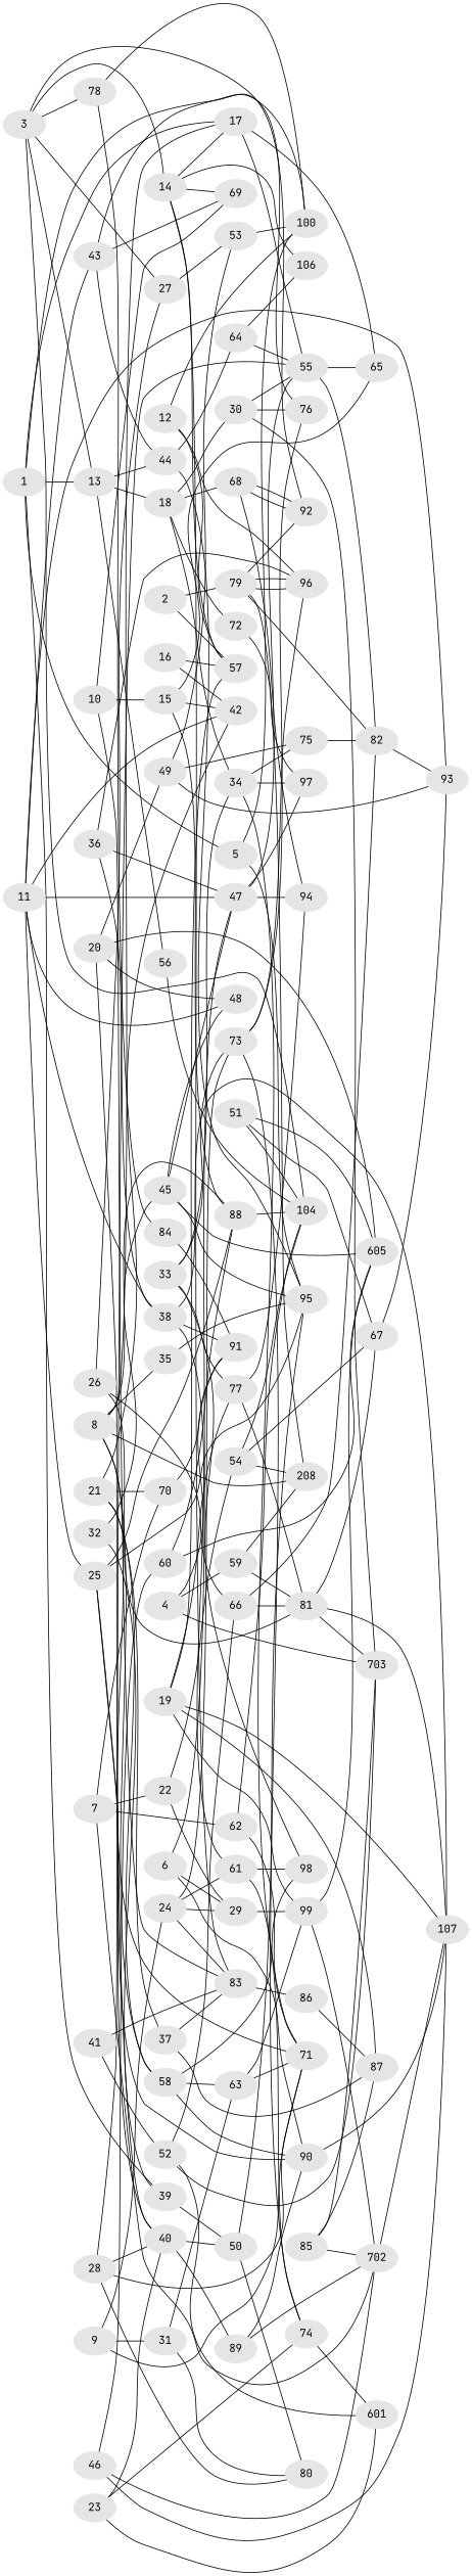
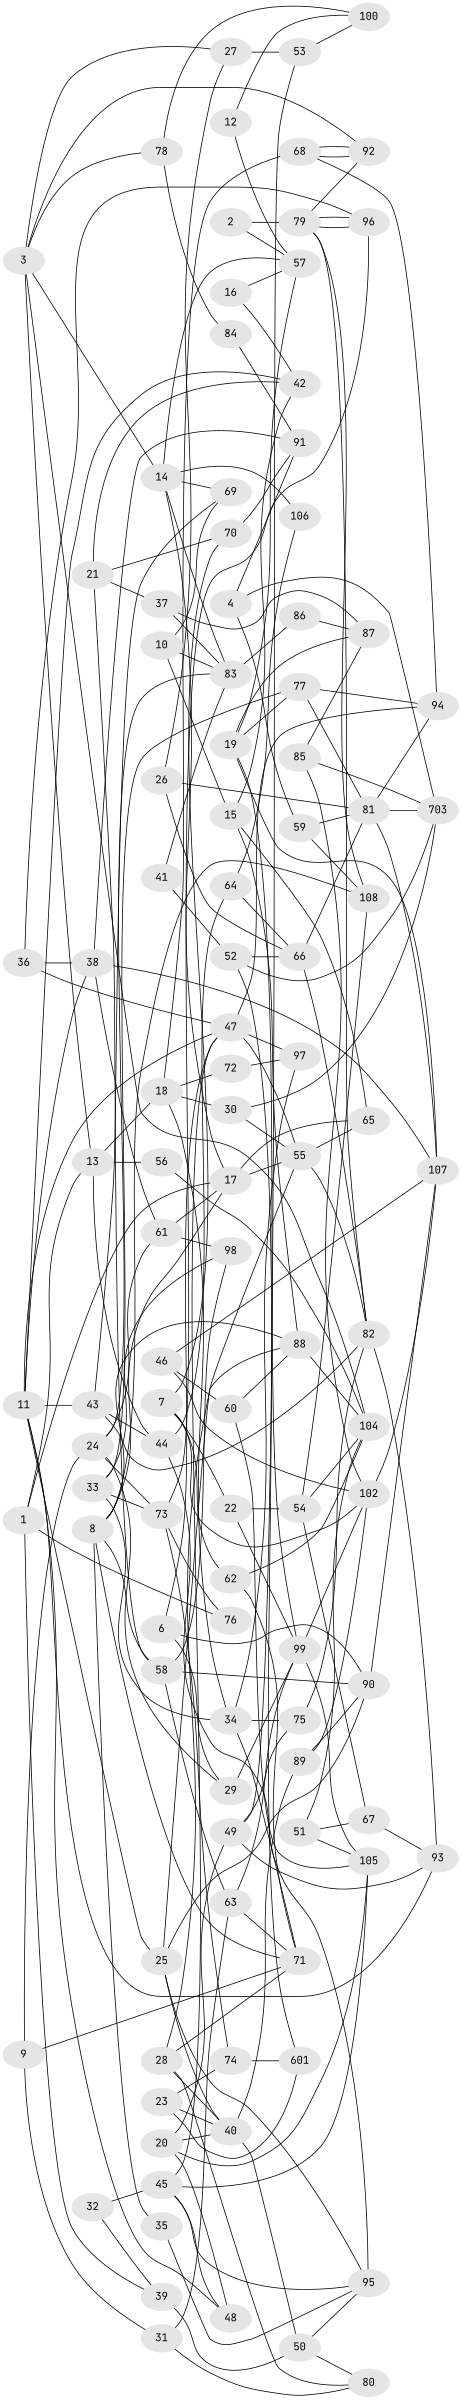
  graph {
    fontname="JetBrains Mono"
    rankdir=LR
    node [color=gray90 fontname="JetBrains Mono" style=filled]
    edge [fontname="JetBrains Mono"]
    1
-   5
    13
    17
    39
    76
    95
    100
    18
    44
    56
    65
    55
    50
    2
    57
    79
    92
-   108 [label=208]
+   108
    96
    82
    3
    14
    27
    78
    104
    69
    83
    106
    53
    84
    4
    59
    91
    n35 [label=703]
    81
    6
    29
    47
    90
    99
    97
    94
    107
    7
    22
    62
    70
-   102 [label=702]
+   102
    54
    71
    8
    35
    58
    88
    63
    98
    9
    24
    31
    61
    73
    80
    10
    15
    42
    86
    11
    25
    38
    43
    48
    93
    40
    12
    30
    34
    68
    72
    64
    16
    75
    19
    77
    87
-   105 [label=605]
+   105
    20
    49
    89
    21
    37
    67
    23
    74
    n95 [label=601]
    26
    66
    28
    32
    45
    33
    36
    41
    52
    46
    60
    51
    85
-   1 -- 5
    1 -- 13
    1 -- 17
    1 -- 39
    1 -- 76
-   5 -- 95
-   5 -- 100
    13 -- 18
    13 -- 44
    13 -- 56
    17 -- 65
    17 -- 55
    39 -- 50
    18 -- 30
    18 -- 34
    18 -- 68
    18 -- 72
    44 -- 95
    44 -- 64
    56 -- 104
    55 -- 65
    55 -- 82
    50 -- 95
    50 -- 80
    2 -- 57
    2 -- 79
    79 -- 92
    79 -- 108
    79 -- 96
    79 -- 96
    79 -- 82
    82 -- 93
    3 -- 13
    3 -- 92
    3 -- 14
    3 -- 27
    3 -- 78
    3 -- 104
    14 -- 17
    14 -- 57
    14 -- 69
    14 -- 83
    14 -- 106
    27 -- 53
    78 -- 100
    78 -- 84
    83 -- 86
    53 -- 100
    84 -- 91
    4 -- 59
    4 -- 91
    4 -- n35
    59 -- 108
    59 -- 81
    81 -- n35
-   81 -- 67
+   81 -- 94
    81 -- 107
    6 -- 29
    6 -- 47
    6 -- 90
    29 -- 99
    47 -- 55
    47 -- 97
    47 -- 94
    90 -- 107
    99 -- 102
    99 -- 105
    7 -- 22
    7 -- 62
    7 -- 70
    7 -- 102
-   22 -- 29
+   22 -- 99
    22 -- 54
    62 -- 104
    62 -- 71
    70 -- 91
    102 -- 107
    54 -- 108
    54 -- 104
    54 -- 67
    8 -- 17
    8 -- 108
    8 -- 71
    8 -- 35
    8 -- 58
    8 -- 88
    35 -- 95
    58 -- 90
    58 -- 63
    58 -- 98
    88 -- 104
    63 -- 99
    63 -- 71
    9 -- 71
    9 -- 24
    9 -- 31
    24 -- 83
    24 -- 29
    24 -- 61
    24 -- 73
    31 -- 63
    31 -- 80
    61 -- 98
-   61 -- 74
+   61 -- 17
    73 -- 76
    73 -- 96
    73 -- 74
    10 -- 69
    10 -- 83
    10 -- 15
    15 -- 65
    15 -- 88
    15 -- 42
    86 -- 87
    11 -- 47
    11 -- 42
    11 -- 25
    11 -- 38
    11 -- 43
    11 -- 48
    11 -- 93
    25 -- 95
    25 -- 90
    25 -- 88
    25 -- 40
    38 -- 91
    38 -- 107
    38 -- 61
    43 -- 44
-   43 -- 100
+   43 -- 82
    43 -- 69
    40 -- 50
    40 -- 89
    12 -- 100
    12 -- 57
-   12 -- 96
-   30 -- 76
    30 -- 55
    30 -- n35
    34 -- 97
    34 -- 71
    34 -- 75
    68 -- 92
    68 -- 92
    68 -- 94
    72 -- 97
    64 -- 106
-   64 -- 55
+   64 -- 66
    16 -- 57
    16 -- 42
    75 -- 82
    19 -- 57
    19 -- 99
    19 -- 107
    19 -- 77
    19 -- 87
    77 -- 81
    77 -- 94
    20 -- 48
    20 -- 40
    20 -- 105
    20 -- 49
    49 -- 53
    49 -- 93
    49 -- 75
    89 -- 90
    89 -- 102
    21 -- 70
    21 -- 58
    21 -- 42
    21 -- 37
    37 -- 83
    37 -- 87
    67 -- 93
    23 -- 40
    23 -- 74
    23 -- n95
    74 -- n95
    26 -- 27
    26 -- 81
    26 -- 66
    66 -- 82
    66 -- 81
    28 -- 55
    28 -- 71
    28 -- 80
    28 -- 40
    32 -- 39
    32 -- 45
    45 -- 95
    45 -- 47
    45 -- 48
    45 -- 105
    33 -- 98
    33 -- 73
    33 -- 34
    33 -- 77
    36 -- 96
    36 -- 47
    36 -- 38
    41 -- 83
    41 -- 52
    52 -- n35
    52 -- n95
    52 -- 66
    46 -- 107
    46 -- 102
    46 -- 60
    60 -- 88
    60 -- 105
    51 -- 104
    51 -- 105
    51 -- 67
    85 -- n35
    85 -- 102
    85 -- 87
  }
